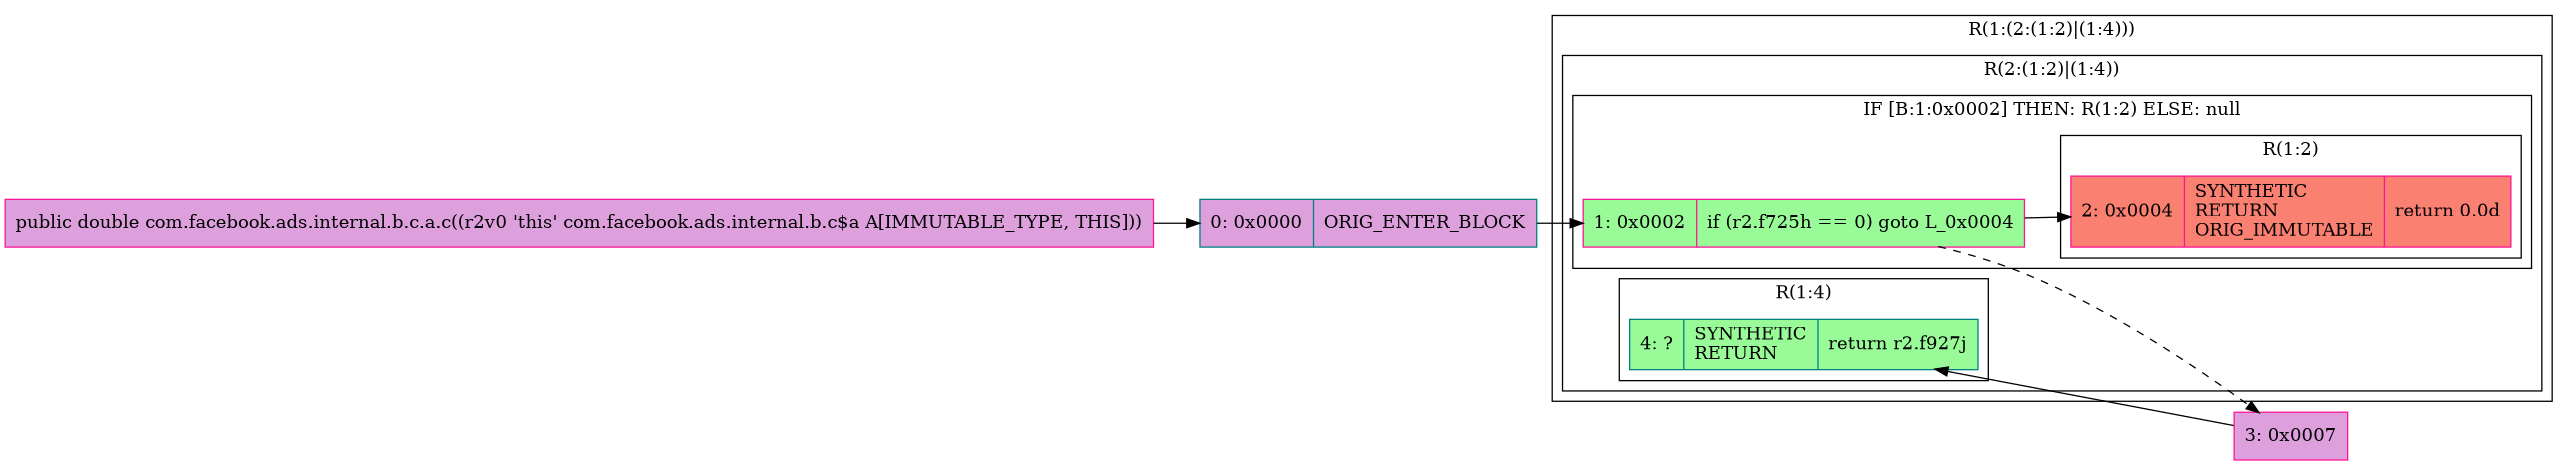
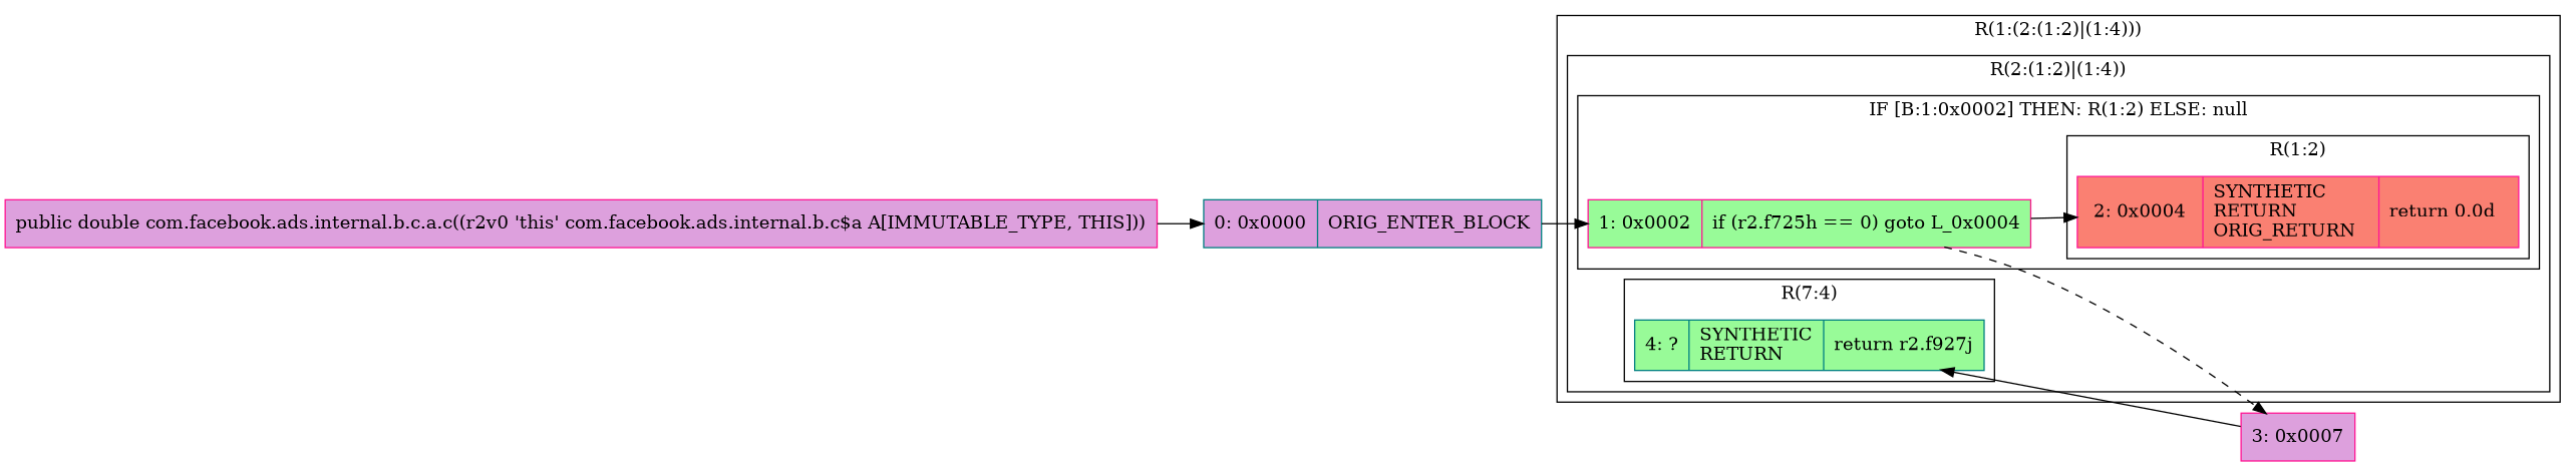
  digraph {
    rankdir=LR
    node [color=deeppink fillcolor=plum shape=record style=filled]
-   n1 [fillcolor=salmon label="{2\:\ 0x0004|SYNTHETIC\lRETURN\lORIG_IMMUTABLE\l|return 0.0d\l}"]
+   n1 [fillcolor=salmon label="{2\:\ 0x0004|SYNTHETIC\lRETURN\lORIG_RETURN\l|return 0.0d\l}"]
    n2 [fillcolor=palegreen label="{1\:\ 0x0002|if (r2.f725h == 0) goto L_0x0004\l}"]
    n3 [color=teal fillcolor=palegreen label="{4\:\ ?|SYNTHETIC\lRETURN\l|return r2.f927j\l}"]
    n4 [label="{3\:\ 0x0007}"]
    n5 [color=teal label="{0\:\ 0x0000|ORIG_ENTER_BLOCK\l}"]
    n6 [label="{public double com.facebook.ads.internal.b.c.a.c((r2v0 'this' com.facebook.ads.internal.b.c$a A[IMMUTABLE_TYPE, THIS])) }"]
    subgraph cluster_1 {
      label="R(1:(2:(1:2)|(1:4)))"
      subgraph cluster_2 {
        label="R(2:(1:2)|(1:4))"
        subgraph cluster_3 {
          label="IF [B:1:0x0002] THEN: R(1:2) ELSE: null"
          n2
          subgraph cluster_4 {
            label="R(1:2)"
            n1
          }
        }
        subgraph cluster_5 {
-         label="R(1:4)"
+         label="R(7:4)"
          n3
        }
      }
    }
    n2 -> n1
    n2 -> n4 [style=dashed]
    n4 -> n3
    n5 -> n2
    n6 -> n5
  }
